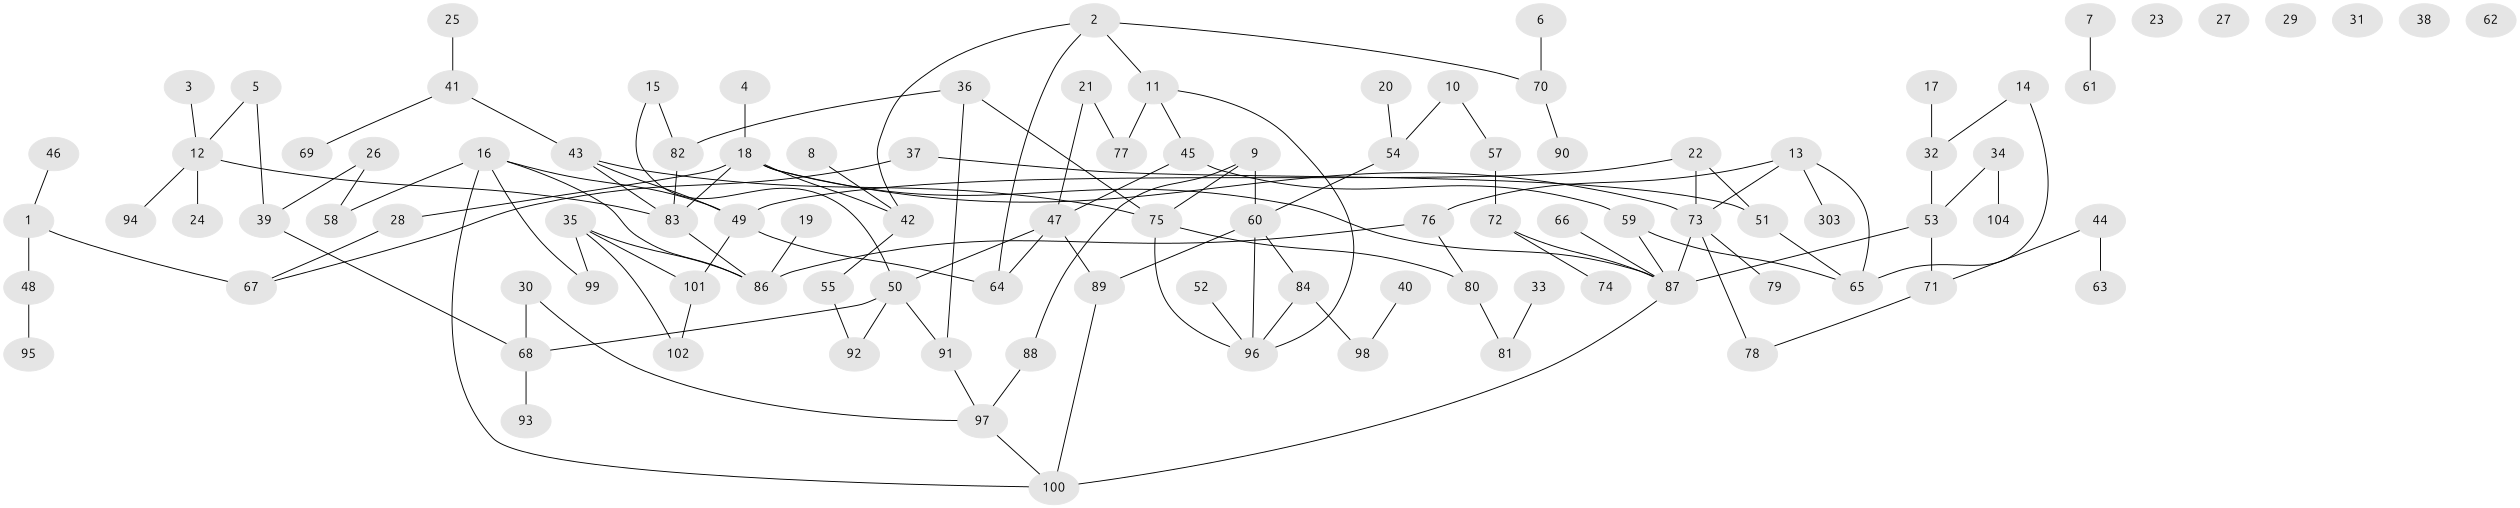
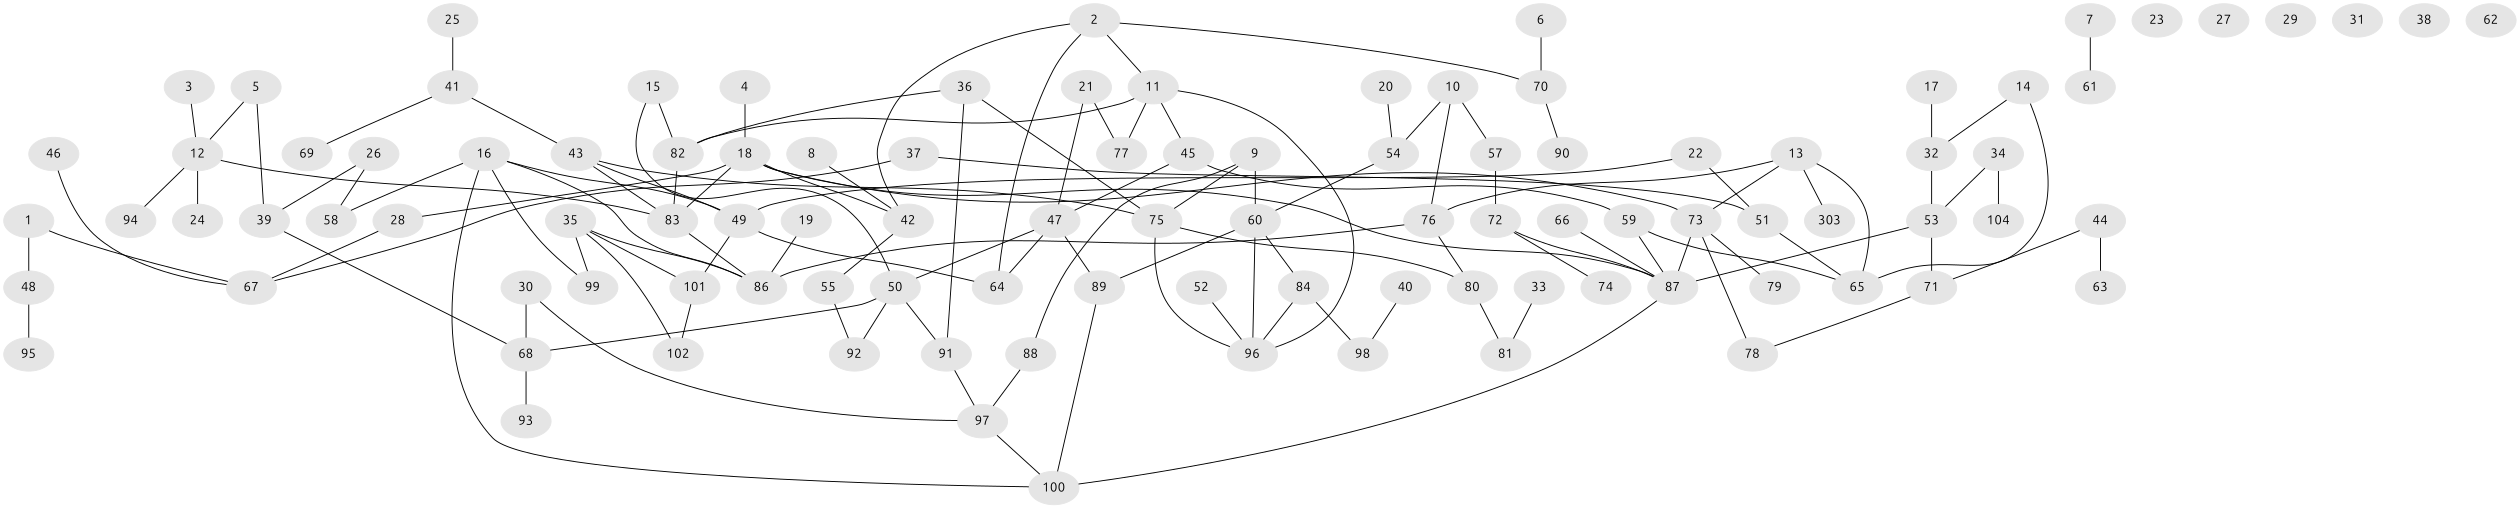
  graph {
    fontname=Ubuntu
    node [color=gray90 fontname=Ubuntu style=filled]
    edge [fontname=Ubuntu]
    1
    48
    67
    95
    2
    11
    42
    64
    70
    45
    77
    82
    96
    55
    90
    3
    12
    24
    83
    94
    4
    18
    73
    28
    87
    5
    39
    68
    6
    7
    61
    8
    51
    65
    9
    60
    75
    88
    89
    84
    80
    97
    10
    54
    57
    76
    72
    86
    47
    59
    13
    n52 [label=303]
    78
    79
    14
    32
    53
    15
    50
    91
    92
    16
    49
    58
    99
    100
    101
    17
    19
    20
    21
    22
    23
    25
    41
    69
    43
    26
    27
    29
    30
    93
    31
    71
    33
    81
    34
    104
    35
    102
    36
    37
    38
    40
    98
    44
    63
    46
    52
    62
    66
    74
    1 -- 48
    1 -- 67
    48 -- 95
    2 -- 11
    2 -- 42
    2 -- 64
    2 -- 70
    11 -- 45
    11 -- 77
+   11 -- 82
    11 -- 96
    42 -- 55
    70 -- 90
    45 -- 47
    45 -- 59
    82 -- 83
    55 -- 92
    3 -- 12
    12 -- 24
    12 -- 83
    12 -- 94
    83 -- 86
    4 -- 18
    18 -- 42
    18 -- 83
    18 -- 73
    18 -- 28
    18 -- 87
    73 -- 87
    73 -- 78
    73 -- 79
    28 -- 67
    87 -- 100
    5 -- 12
    5 -- 39
    39 -- 68
    68 -- 93
    6 -- 70
    7 -- 61
    8 -- 42
    51 -- 65
    9 -- 60
    9 -- 75
    9 -- 88
    60 -- 96
    60 -- 89
    60 -- 84
    75 -- 96
    75 -- 80
    88 -- 97
    89 -- 100
    84 -- 96
    84 -- 98
    80 -- 81
    97 -- 100
    10 -- 54
    10 -- 57
+   10 -- 76
    54 -- 60
    57 -- 72
    76 -- 80
    76 -- 86
    72 -- 87
    72 -- 74
    47 -- 64
    47 -- 89
    47 -- 50
    59 -- 87
    59 -- 65
    13 -- 73
    13 -- 65
    13 -- 76
    13 -- n52
    14 -- 65
    14 -- 32
    32 -- 53
    53 -- 87
    53 -- 71
    15 -- 82
    15 -- 50
    50 -- 68
    50 -- 91
    50 -- 92
    91 -- 97
    16 -- 86
    16 -- 49
    16 -- 58
    16 -- 99
    16 -- 100
    49 -- 64
    49 -- 101
    101 -- 102
    17 -- 32
    19 -- 86
    20 -- 54
    21 -- 77
    21 -- 47
-   22 -- 73
    22 -- 51
    22 -- 49
    25 -- 41
    41 -- 69
    41 -- 43
    43 -- 83
    43 -- 75
    43 -- 49
    26 -- 39
    26 -- 58
    30 -- 68
    30 -- 97
    71 -- 78
    33 -- 81
    34 -- 53
    34 -- 104
    35 -- 86
    35 -- 99
    35 -- 101
    35 -- 102
    36 -- 82
    36 -- 75
    36 -- 91
    37 -- 67
    37 -- 51
    40 -- 98
    44 -- 71
    44 -- 63
-   46 -- 1
+   46 -- 67
    52 -- 96
    66 -- 87
  }
